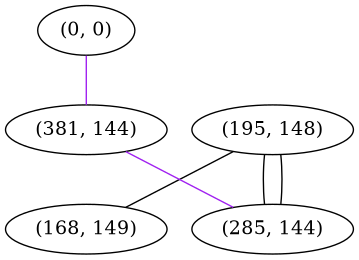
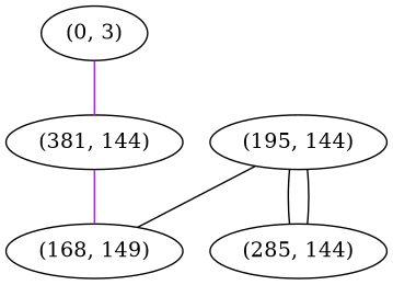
  graph {
    edge [color=black weight=1]
-   "(195, 144)" [label="(195, 148)"]
+   "(195, 144)"
    "(168, 149)"
    "(285, 144)"
-   "(0, 0)"
+   "(0, 0)" [label="(0, 3)"]
    "(381, 144)"
    "(195, 144)" -- "(168, 149)"
    "(195, 144)" -- "(285, 144)"
    "(195, 144)" -- "(285, 144)" [weight=2]
    "(0, 0)" -- "(381, 144)" [color=purple weight=4]
-   "(381, 144)" -- "(285, 144)" [color=purple]
+   "(381, 144)" -- "(168, 149)" [color=purple]
  }
